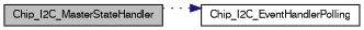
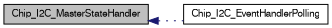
  digraph {
    rankdir=LR
    node [color=black fontname=FreeSans fontsize=10 shape=record style=filled]
    n1 [fillcolor=grey75 fontcolor=black height=0.2 label=Chip_I2C_MasterStateHandler width=0.4]
    n2 [fillcolor=white height=0.2 label=Chip_I2C_EventHandlerPolling width=0.4]
-   n2 -> n1 [color=midnightblue dir=back fontname=FreeSans fontsize=10 labelfontname=FreeSans labelfontsize=10 style=dotted]
+   n1 -> n2 [color=midnightblue dir=back fontname=FreeSans fontsize=10 labelfontname=FreeSans labelfontsize=10 style=dotted]
  }
